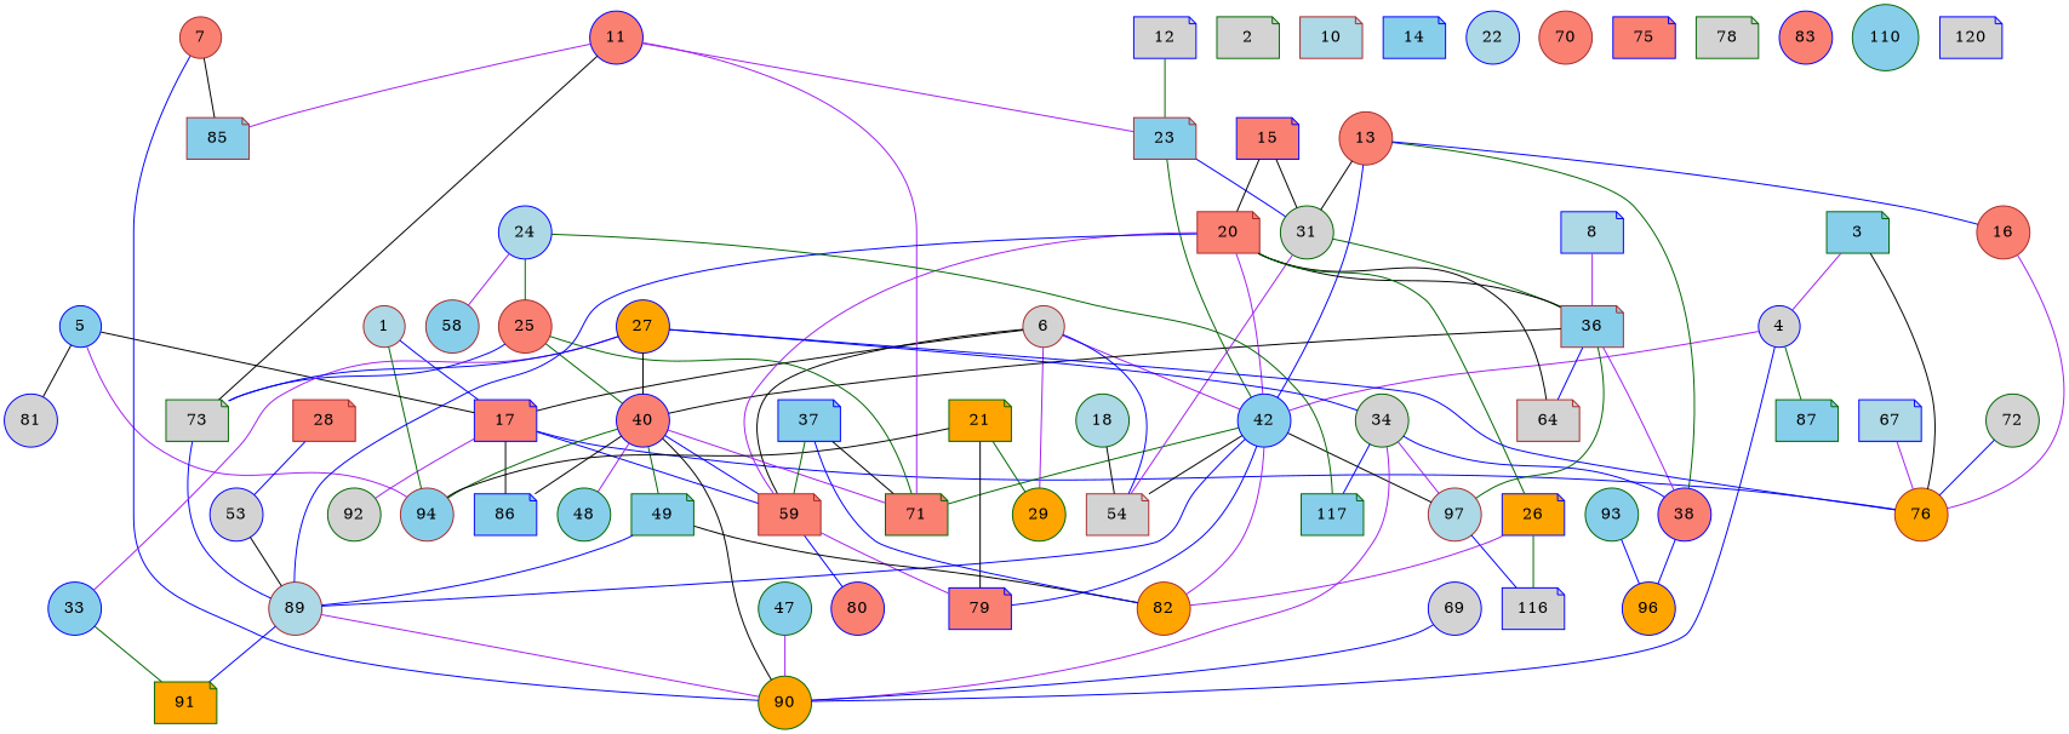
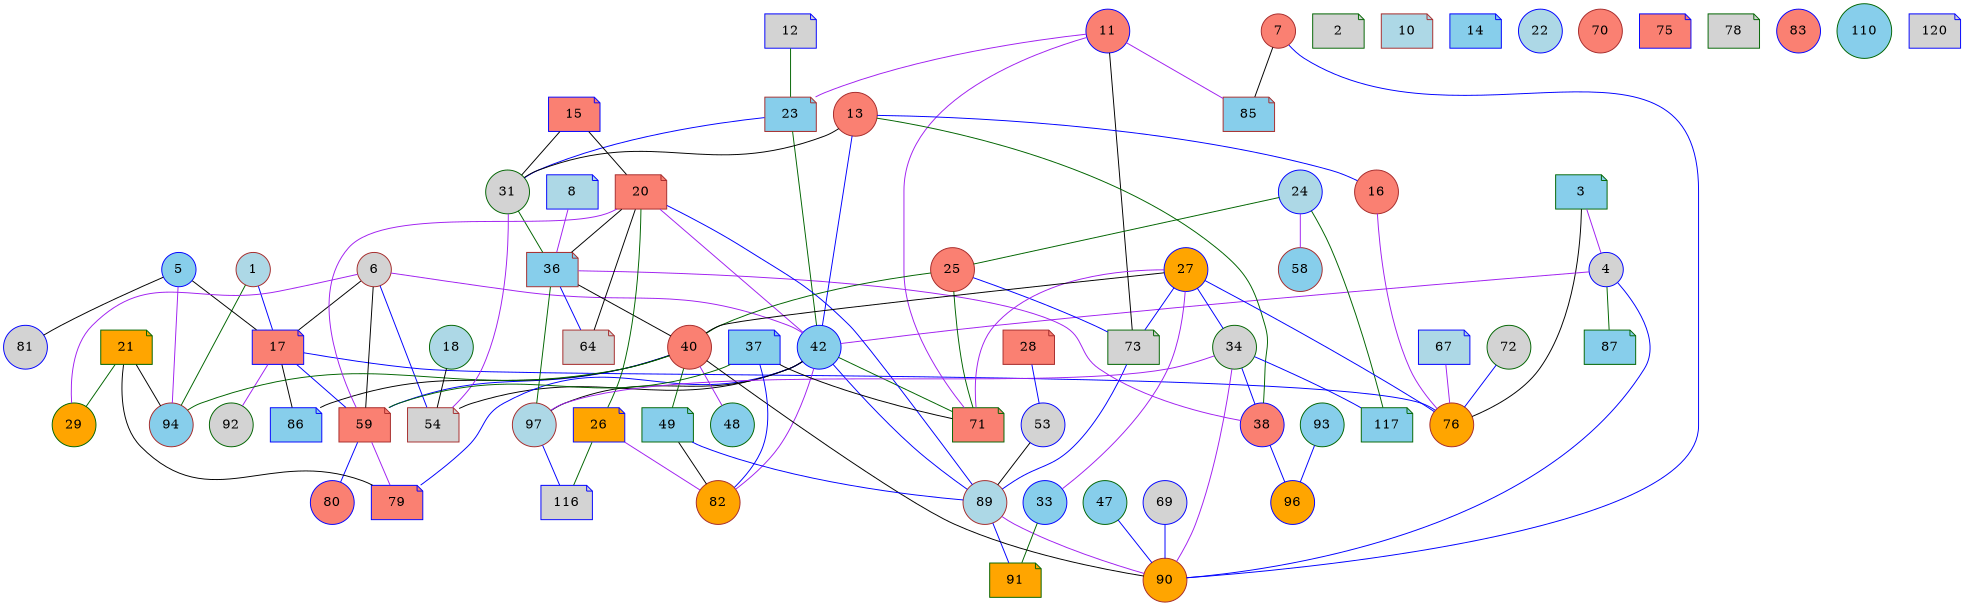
  graph {
    node [color=blue fillcolor=skyblue shape=circle style=filled]
    edge [color=blue]
    17 [fillcolor=salmon shape=note super="+74+88"]
    76 [color=brown fillcolor=orange]
    59 [color=brown fillcolor=salmon shape=note super="+60+62+111"]
    86 [shape=note super="+107"]
    92 [color=darkgreen fillcolor=lightgrey]
    1 [color=brown fillcolor=lightblue]
    94 [color=brown]
    2 [color=darkgreen fillcolor=lightgrey shape=note]
    3 [color=darkgreen shape=note super="+66"]
    4 [fillcolor=lightgrey]
    42 [super="+46+52+112+100"]
    87 [color=darkgreen shape=note super="+105"]
-   90 [color=darkgreen fillcolor=orange]
+   90 [color=brown fillcolor=orange]
    54 [color=brown fillcolor=lightgrey shape=note super="+115"]
    71 [color=darkgreen fillcolor=salmon shape=note super="+98+114"]
    89 [color=brown fillcolor=lightblue super="+103"]
    79 [fillcolor=salmon shape=note]
    82 [color=brown fillcolor=orange]
    97 [color=brown fillcolor=lightblue]
    5
    81 [fillcolor=lightgrey]
    6 [color=brown fillcolor=lightgrey super="+30+43"]
    29 [color=darkgreen fillcolor=orange]
    80 [fillcolor=salmon]
    7 [color=brown fillcolor=salmon super="+9"]
    85 [color=brown shape=note]
    33 [super="+57"]
    91 [color=darkgreen fillcolor=orange shape=note]
    36 [color=brown shape=note super="+77"]
    38 [fillcolor=salmon super="+68+44"]
    64 [color=brown fillcolor=lightgrey shape=note]
-   40 [fillcolor=salmon super="+50+99"]
+   40 [color=brown fillcolor=salmon super="+50+99"]
    8 [fillcolor=lightblue shape=note]
    10 [color=brown fillcolor=lightblue shape=note]
    11 [fillcolor=salmon super="+56+32"]
    23 [color=brown shape=note super="+35+109"]
    73 [color=darkgreen fillcolor=lightgrey shape=note]
    31 [color=darkgreen fillcolor=lightgrey super="+95+39"]
    12 [fillcolor=lightgrey shape=note]
    13 [color=brown fillcolor=salmon super="+19"]
    16 [color=brown fillcolor=salmon]
    96 [fillcolor=orange]
    14 [shape=note]
    20 [color=brown fillcolor=salmon shape=note super="+51"]
    26 [fillcolor=orange shape=note super="+61"]
    15 [fillcolor=salmon shape=note]
    18 [color=darkgreen fillcolor=lightblue]
    116 [fillcolor=lightgrey shape=note]
    21 [color=darkgreen fillcolor=orange shape=note super="+41"]
    22 [fillcolor=lightblue]
    24 [fillcolor=lightblue super="+106"]
    25 [color=brown fillcolor=salmon super="+63+45"]
    58 [color=brown]
    117 [color=darkgreen shape=note super="+118"]
    48 [color=darkgreen]
    49 [color=darkgreen shape=note]
    27 [fillcolor=orange super="+101"]
    34 [color=darkgreen fillcolor=lightgrey super="+102"]
    28 [color=brown fillcolor=salmon shape=note]
    53 [fillcolor=lightgrey]
    37 [shape=note super="+84"]
    47 [color=darkgreen]
    67 [fillcolor=lightblue shape=note]
    69 [fillcolor=lightgrey]
    70 [color=brown fillcolor=salmon]
    72 [color=darkgreen fillcolor=lightgrey]
    75 [fillcolor=salmon shape=note]
    78 [color=darkgreen fillcolor=lightgrey shape=note]
    83 [fillcolor=salmon]
    93 [color=darkgreen]
    110 [color=darkgreen]
    120 [fillcolor=lightgrey shape=note]
    17 -- 76
    17 -- 59
    17 -- 86 [color=black]
    17 -- 92 [color=purple]
    59 -- 79 [color=purple]
    59 -- 80
    1 -- 17
    1 -- 94 [color=darkgreen]
    3 -- 76 [color=black]
    3 -- 4 [color=purple]
    4 -- 42 [color=purple]
    4 -- 87 [color=darkgreen]
    4 -- 90
    42 -- 54 [color=black]
    42 -- 71 [color=darkgreen weight=2]
    42 -- 89
    42 -- 79
    42 -- 82 [color=purple]
    42 -- 97 [color=black]
    89 -- 90 [color=purple]
    89 -- 91
    97 -- 116
    5 -- 17 [color=black]
    5 -- 94 [color=purple]
    5 -- 81 [color=black]
    6 -- 17 [color=black]
    6 -- 59 [color=black]
    6 -- 42 [color=purple]
    6 -- 54
    6 -- 29 [color=purple]
    7 -- 90
    7 -- 85 [color=black]
    33 -- 91 [color=darkgreen]
    36 -- 97 [color=darkgreen]
    36 -- 38 [color=purple]
    36 -- 64
    36 -- 40 [color=black]
    38 -- 96
    40 -- 59
    40 -- 86 [color=black]
    40 -- 94 [color=darkgreen]
    40 -- 90 [color=black]
-   40 -- 71 [color=purple]
+   27 -- 71 [color=purple]
    40 -- 48 [color=purple]
    40 -- 49 [color=darkgreen]
    8 -- 36 [color=purple]
    11 -- 71 [color=purple]
    11 -- 85 [color=purple]
    11 -- 23 [color=purple]
    11 -- 73 [color=black]
    23 -- 42 [color=darkgreen]
    23 -- 31
    73 -- 89
    31 -- 54 [color=purple]
    31 -- 36 [color=darkgreen]
    12 -- 23 [color=darkgreen]
    13 -- 42 [weight=2]
    13 -- 38 [color=darkgreen]
    13 -- 31 [color=black]
    13 -- 16
    16 -- 76 [color=purple]
    20 -- 59 [color=purple]
    20 -- 42 [color=purple]
    20 -- 89
    20 -- 36 [color=black]
    20 -- 64 [color=black]
    20 -- 26 [color=darkgreen]
    26 -- 82 [color=purple]
    26 -- 116 [color=darkgreen]
    15 -- 31 [color=black]
    15 -- 20 [color=black]
    18 -- 54 [color=black]
    21 -- 94 [color=black]
    21 -- 79 [color=black]
    21 -- 29 [color=darkgreen]
    24 -- 25 [color=darkgreen]
    24 -- 58 [color=purple]
    24 -- 117 [color=darkgreen]
    25 -- 71 [color=darkgreen weight=2]
    25 -- 40 [color=darkgreen]
    25 -- 73
    49 -- 89
    49 -- 82 [color=black]
    27 -- 76
    27 -- 33 [color=purple]
    27 -- 40 [color=black]
    27 -- 73
    27 -- 34
    34 -- 90 [color=purple]
    34 -- 97 [color=purple]
    34 -- 38
    34 -- 117
    28 -- 53
    53 -- 89 [color=black]
    37 -- 59 [color=darkgreen]
    37 -- 71 [color=black]
    37 -- 82
-   47 -- 90 [color=purple]
+   47 -- 90
    67 -- 76 [color=purple]
    69 -- 90
    72 -- 76
    93 -- 96
  }
